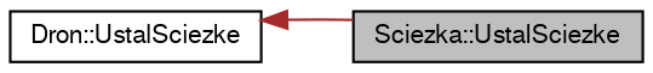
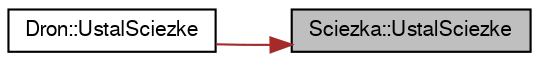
  digraph {
    rankdir=RL
    node [color=black fontname=FreeSans fontsize=10 shape=record style=filled]
    n1 [fillcolor=grey75 fontcolor=black height=0.2 label="Sciezka::UstalSciezke" width=0.4]
    n2 [fillcolor=white height=0.2 label="Dron::UstalSciezke" width=0.4]
-   n2 -> n1 [color=brown dir=back fontname=FreeSans fontsize=10 labelfontname=FreeSans labelfontsize=10 style=solid]
+   n1 -> n2 [color=brown dir=back fontname=FreeSans fontsize=10 labelfontname=FreeSans labelfontsize=10 style=solid]
  }
